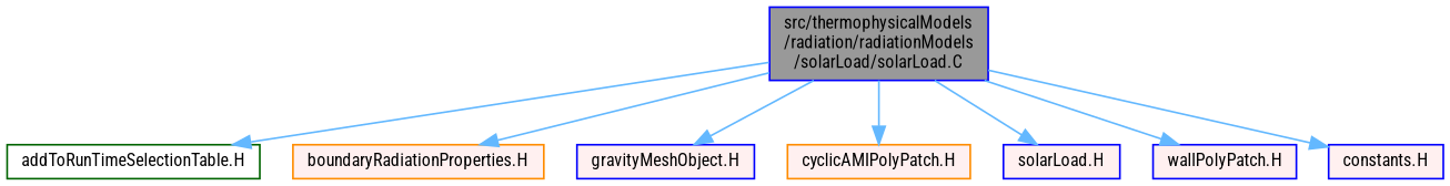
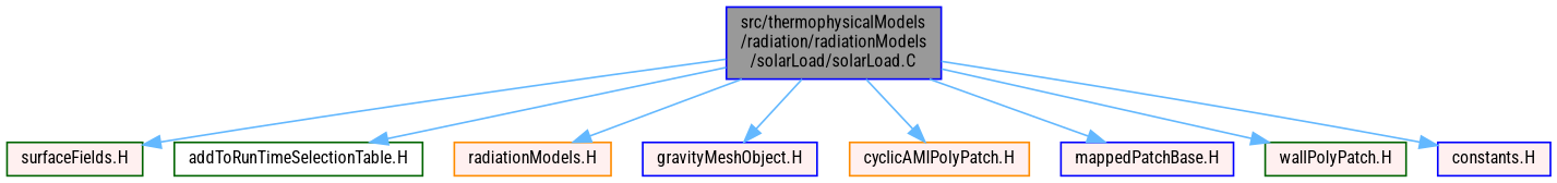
  digraph {
    fontname="Roboto Condensed"
    node [color=blue fillcolor="#FFF0F0" fontname="Roboto Condensed" fontsize=10 shape=box style=filled]
    edge [color=steelblue1 fontname="Roboto Condensed" fontsize=10 labelfontname=Helvetica labelfontsize=10 style=solid]
    n1 [fillcolor=grey60 fontcolor=black height=0.2 label="src/thermophysicalModels\l/radiation/radiationModels\l/solarLoad/solarLoad.C" width=0.4]
+   n2 [color=darkgreen height=0.2 label="surfaceFields.H" width=0.4]
    n3 [color=darkgreen fillcolor=white height=0.2 label="addToRunTimeSelectionTable.H" width=0.4]
-   n4 [color=darkorange height=0.2 label="boundaryRadiationProperties.H" width=0.4]
+   n4 [color=darkorange height=0.2 label="radiationModels.H" width=0.4]
    n5 [height=0.2 label="gravityMeshObject.H" width=0.4]
    n6 [color=darkorange height=0.2 label="cyclicAMIPolyPatch.H" width=0.4]
-   n7 [height=0.2 label="solarLoad.H" width=0.4]
-   n8 [height=0.2 label="wallPolyPatch.H" width=0.4]
+   n7 [height=0.2 label="mappedPatchBase.H" width=0.4]
+   n8 [color=darkgreen height=0.2 label="wallPolyPatch.H" width=0.4]
    n9 [height=0.2 label="constants.H" width=0.4]
+   n1 -> n2
    n1 -> n3
    n1 -> n4
    n1 -> n5
    n1 -> n6
    n1 -> n7
    n1 -> n8
    n1 -> n9
  }
